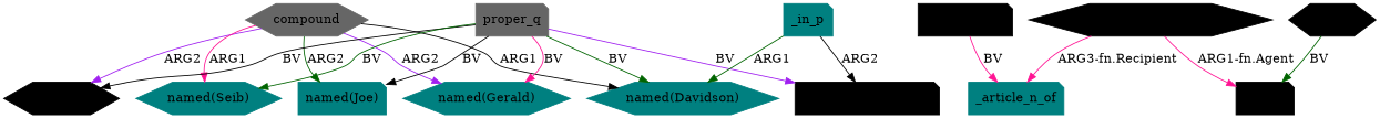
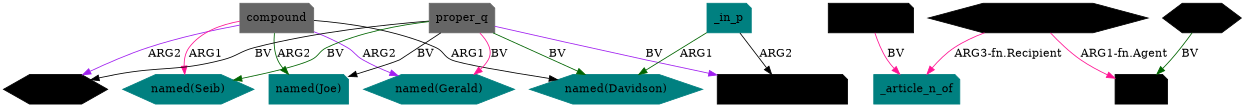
  digraph {
    node [shape=note style=filled color=black]
    edge [color=deeppink]
-   compound [shape=hexagon color=gray40]
+   compound [color=gray40]
    "named(F)" [shape=hexagon]
    "named(Seib)" [shape=hexagon color=teal]
    "named(Joe)" [color=teal]
    "named(Gerald)" [shape=hexagon color=teal]
    "named(Davidson)" [shape=hexagon color=teal]
    proper_q [color=gray40]
    "named(Washington)"
    _this_q_dem
    _article_n_of [color=teal]
    _in_p [color=teal]
    udef_q [shape=hexagon]
    _and_c
    "_contribute_v_to-fn.NF" [shape=hexagon]
    compound -> "named(F)" [label=ARG2 color=purple]
    compound -> "named(Seib)" [label=ARG1]
    compound -> "named(Joe)" [label=ARG2 color=darkgreen]
    compound -> "named(Gerald)" [label=ARG2 color=purple]
    compound -> "named(Davidson)" [label=ARG1 color=black]
    proper_q -> "named(F)" [label=BV color=black]
    proper_q -> "named(Seib)" [label=BV color=darkgreen]
    proper_q -> "named(Joe)" [label=BV color=black]
    proper_q -> "named(Gerald)" [label=BV]
    proper_q -> "named(Davidson)" [label=BV color=darkgreen]
    proper_q -> "named(Washington)" [label=BV color=purple]
    _this_q_dem -> _article_n_of [label=BV]
    _in_p -> "named(Davidson)" [label=ARG1 color=darkgreen]
    _in_p -> "named(Washington)" [label=ARG2 color=black]
    udef_q -> _and_c [label=BV color=darkgreen]
    "_contribute_v_to-fn.NF" -> _article_n_of [label="ARG3-fn.Recipient"]
    "_contribute_v_to-fn.NF" -> _and_c [label="ARG1-fn.Agent"]
  }
